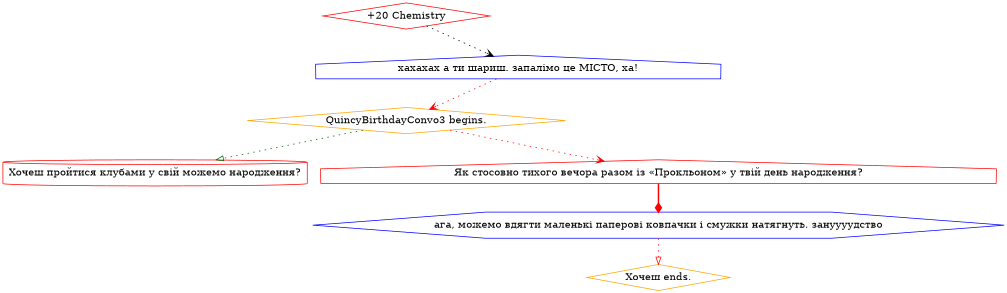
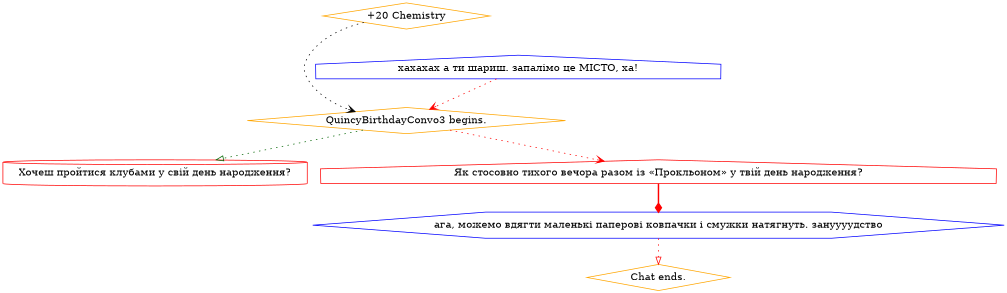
  digraph {
    node [color=orange shape=diamond]
    edge [arrowhead=vee color=red style=dotted]
-   n1 [color=red label="Хочеш пройтися клубами у свій можемо народження?" shape=cylinder]
+   n1 [color=red label="Хочеш пройтися клубами у свій день народження?" shape=cylinder]
    "QuincyBirthdayConvo3 begins."
    n3 [color=red label="Як стосовно тихого вечора разом із «Прокльоном» у твій день народження?" shape=house]
    n4 [color=blue label="ага, можемо вдягти маленькі паперові ковпачки і смужки натягнуть. зануууудство" shape=hexagon]
-   n5 [color=red label="+20 Chemistry"]
+   n5 [label="+20 Chemistry"]
    n6 [color=blue label="хахахах а ти шариш. запалімо це МІСТО, ха!" shape=house]
-   "Chat ends." [label="Хочеш ends."]
+   "Chat ends."
    "QuincyBirthdayConvo3 begins." -> n1 [arrowhead=onormal color=darkgreen]
    "QuincyBirthdayConvo3 begins." -> n3
    n3 -> n4 [arrowhead=diamond style=bold]
    n4 -> "Chat ends." [arrowhead=onormal]
-   n5 -> n6 [color=black]
+   n5 -> "QuincyBirthdayConvo3 begins." [color=black]
    n6 -> "QuincyBirthdayConvo3 begins."
  }
